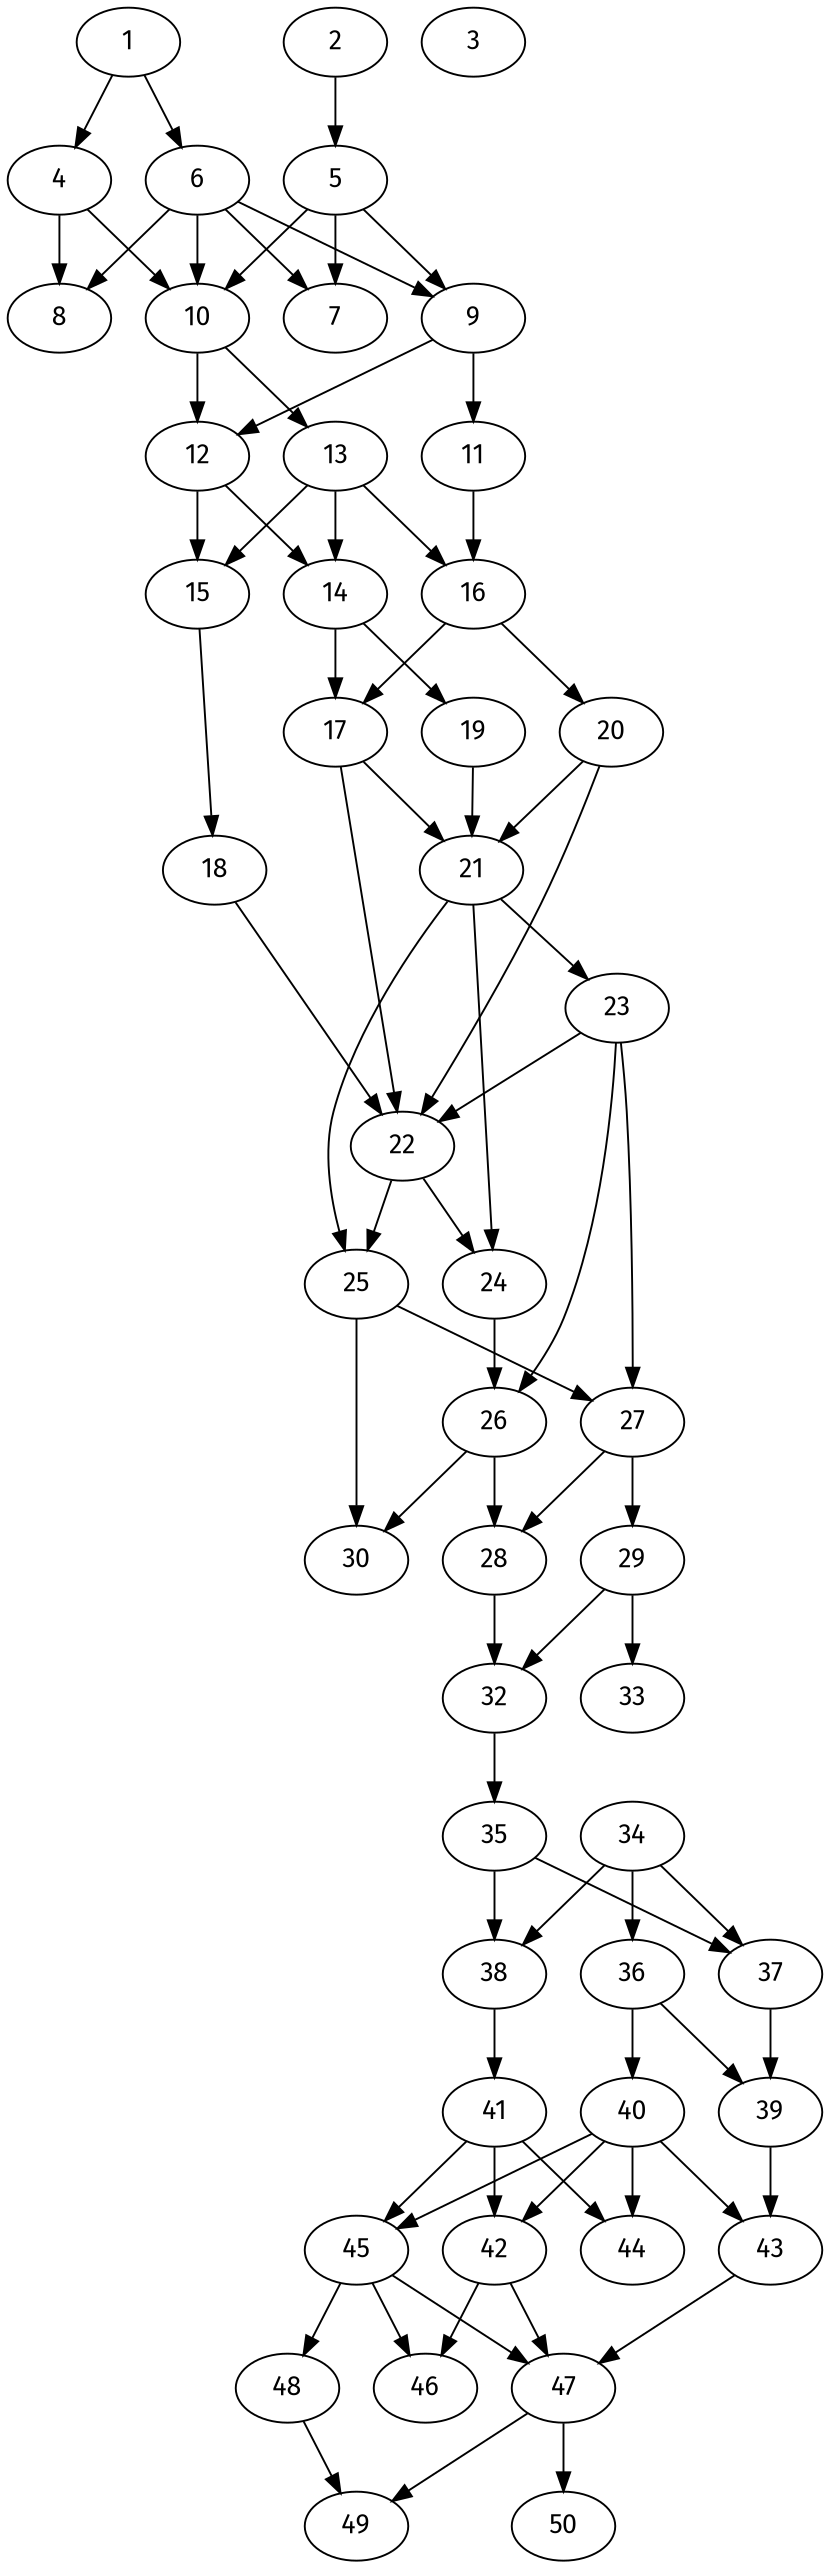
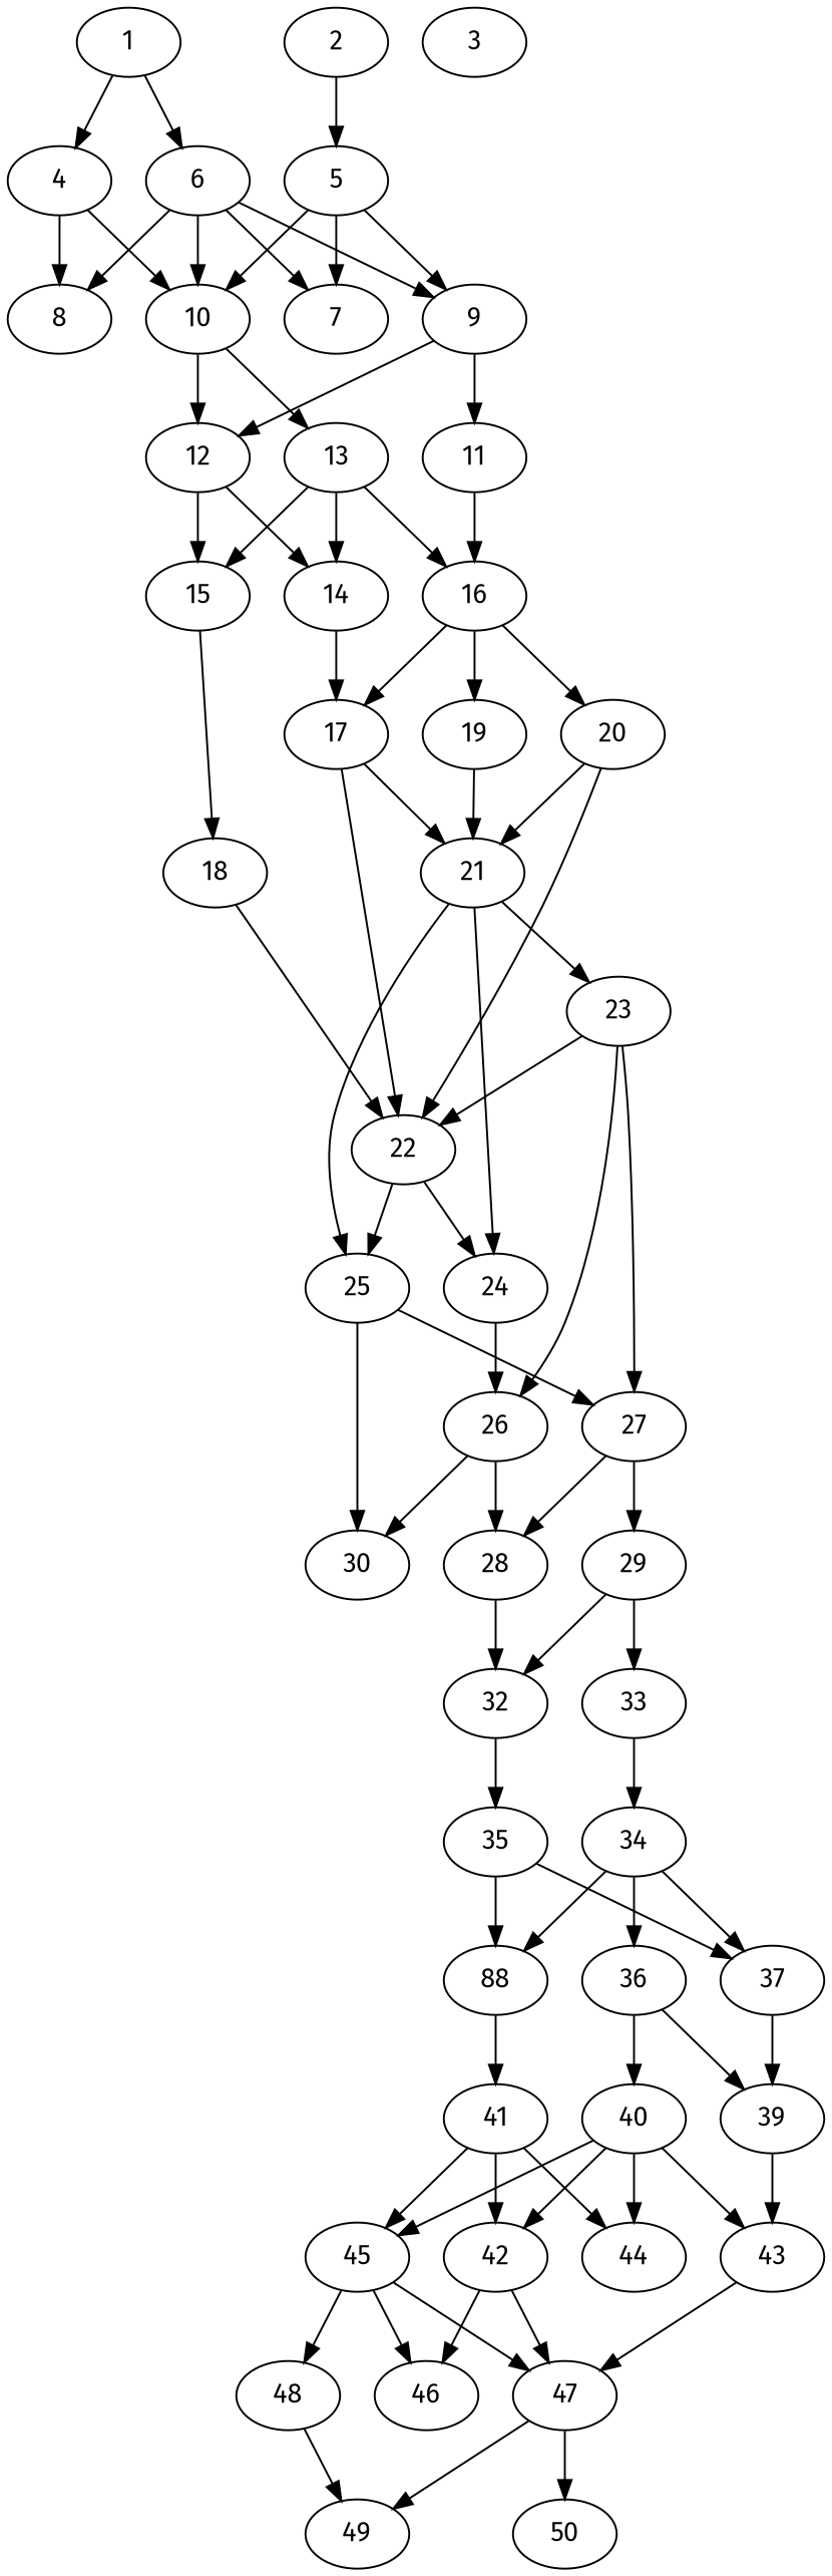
  digraph {
    fontname="Fira Sans"
    node [alpha=0.06 fontname="Fira Sans"]
    edge [fontname="Fira Sans"]
    1 [alpha=0.17 expect_size=36550656]
    4 [alpha=0.09 expect_size=17110016]
    6 [alpha=0.00 expect_size=25512960]
    8 [alpha=0.16 expect_size=34357248]
    10 [alpha=0.01 expect_size=11650048]
    7 [expect_size=50921472]
    9 [alpha=0.10 expect_size=20629504]
    12 [alpha=0.04 expect_size=41216000]
    13 [alpha=0.12 expect_size=8827904]
    11 [alpha=0.15 expect_size=48415744]
    2 [expect_size=38085632]
    5 [alpha=0.05 expect_size=36221952]
    3 [alpha=0.13 expect_size=35000320]
    14 [alpha=0.00 expect_size=39513088]
    15 [alpha=0.15 expect_size=13443072]
    16 [alpha=0.07 expect_size=24305664]
    17 [alpha=0.18 expect_size=25339904]
    20 [alpha=0.11 expect_size=51889152]
    19 [alpha=0.05 expect_size=29474816]
    18 [alpha=0.17 expect_size=39203840]
    21 [alpha=0.10 expect_size=7311360]
    22 [alpha=0.03 expect_size=41923584]
    23 [alpha=0.08 expect_size=52157440]
    24 [alpha=0.19 expect_size=32757760]
    25 [alpha=0.02 expect_size=33783808]
    26 [alpha=0.14 expect_size=22810624]
    27 [expect_size=39823360]
    30 [alpha=0.14 expect_size=40561664]
    28 [alpha=0.10 expect_size=35349504]
    29 [alpha=0.00 expect_size=27959296]
    32 [alpha=0.12 expect_size=42662912]
    33 [alpha=0.20 expect_size=49127424]
    35 [alpha=0.09 expect_size=18128896]
    34 [alpha=0.03 expect_size=21264384]
    37 [expect_size=10502144]
-   38 [alpha=0.03 expect_size=24775680]
+   38 [alpha=0.03 expect_size=24775680 label=88]
    36 [alpha=0.03 expect_size=23513088]
    39 [alpha=0.11 expect_size=48261120]
    41 [expect_size=33879040]
    40 [alpha=0.18 expect_size=49160192]
    43 [alpha=0.13 expect_size=25902080]
    42 [alpha=0.10 expect_size=45593600]
    44 [alpha=0.08 expect_size=25577472]
    45 [alpha=0.16 expect_size=31705088]
    47 [alpha=0.20 expect_size=12604416]
    46 [alpha=0.10 expect_size=5297152]
    48 [alpha=0.02 expect_size=26537984]
    49 [alpha=0.14 expect_size=33871872]
    50 [alpha=0.01 expect_size=11654144]
    1 -> 4
    1 -> 6
    4 -> 8
    4 -> 10
    6 -> 8
    6 -> 10
    6 -> 7
    6 -> 9
    10 -> 12
    10 -> 13
    9 -> 12
    9 -> 11
    12 -> 14
    12 -> 15
    13 -> 14
    13 -> 15
    13 -> 16
    11 -> 16
    2 -> 5
    5 -> 10
    5 -> 7
    5 -> 9
    14 -> 17
-   14 -> 19
+   16 -> 19
    15 -> 18
    16 -> 17
    16 -> 20
    17 -> 21
    17 -> 22
    20 -> 21
    20 -> 22
    19 -> 21
    18 -> 22
    21 -> 23
    21 -> 24
    21 -> 25
    22 -> 24
    22 -> 25
    23 -> 22
    23 -> 26
    23 -> 27
    24 -> 26
    25 -> 27
    25 -> 30
    26 -> 30
    26 -> 28
    27 -> 28
    27 -> 29
    28 -> 32
    29 -> 32
    29 -> 33
    32 -> 35
+   33 -> 34
    35 -> 37
    35 -> 38
    34 -> 37
    34 -> 38
    34 -> 36
    37 -> 39
    38 -> 41
    36 -> 39
    36 -> 40
    39 -> 43
    41 -> 42
    41 -> 44
    41 -> 45
    40 -> 43
    40 -> 42
    40 -> 44
    40 -> 45
    43 -> 47
    42 -> 47
    42 -> 46
    45 -> 47
    45 -> 46
    45 -> 48
    47 -> 49
    47 -> 50
    48 -> 49
  }
